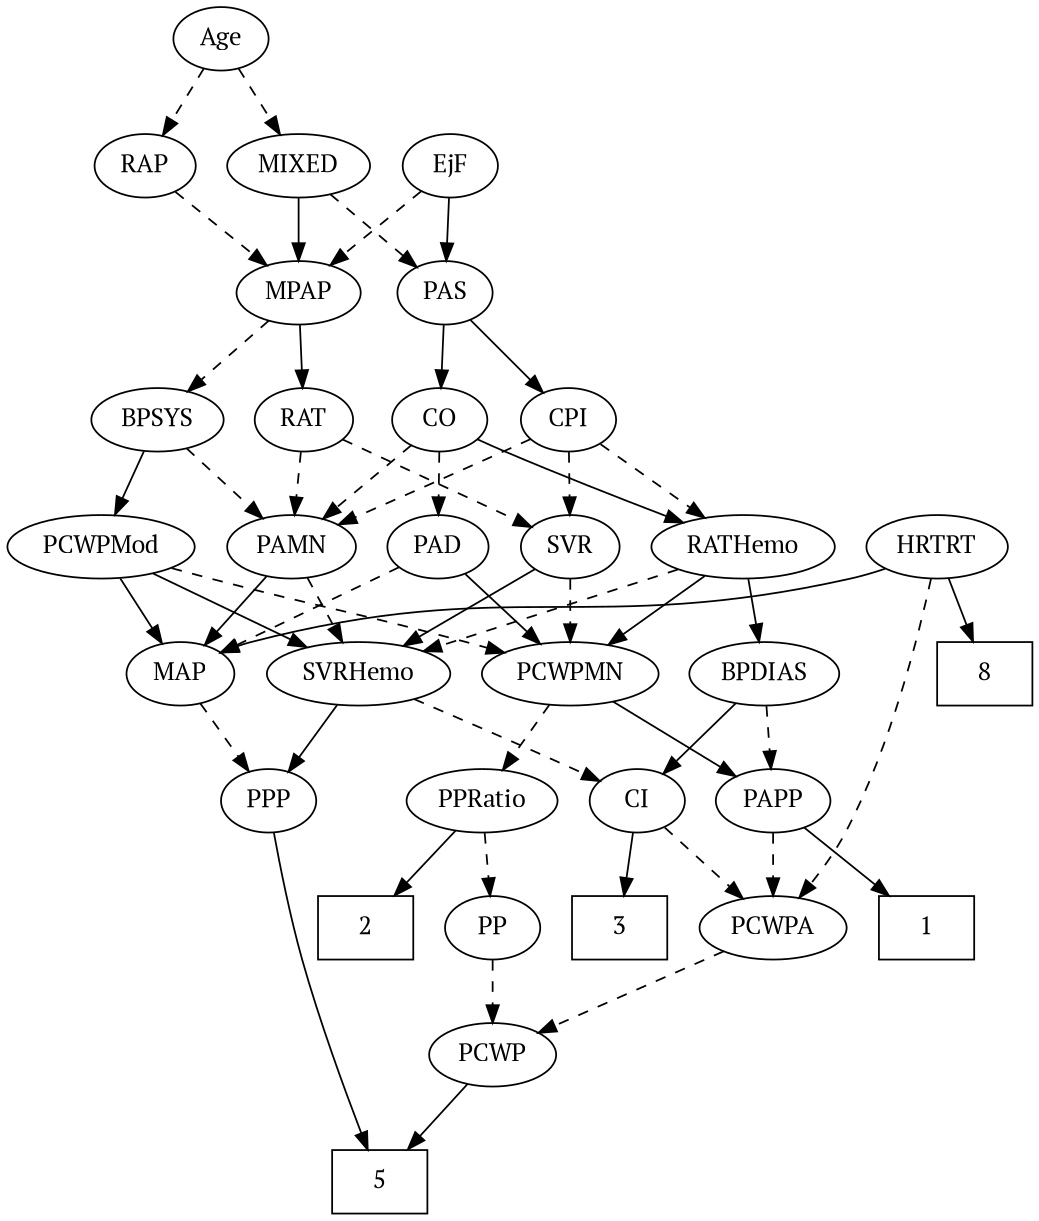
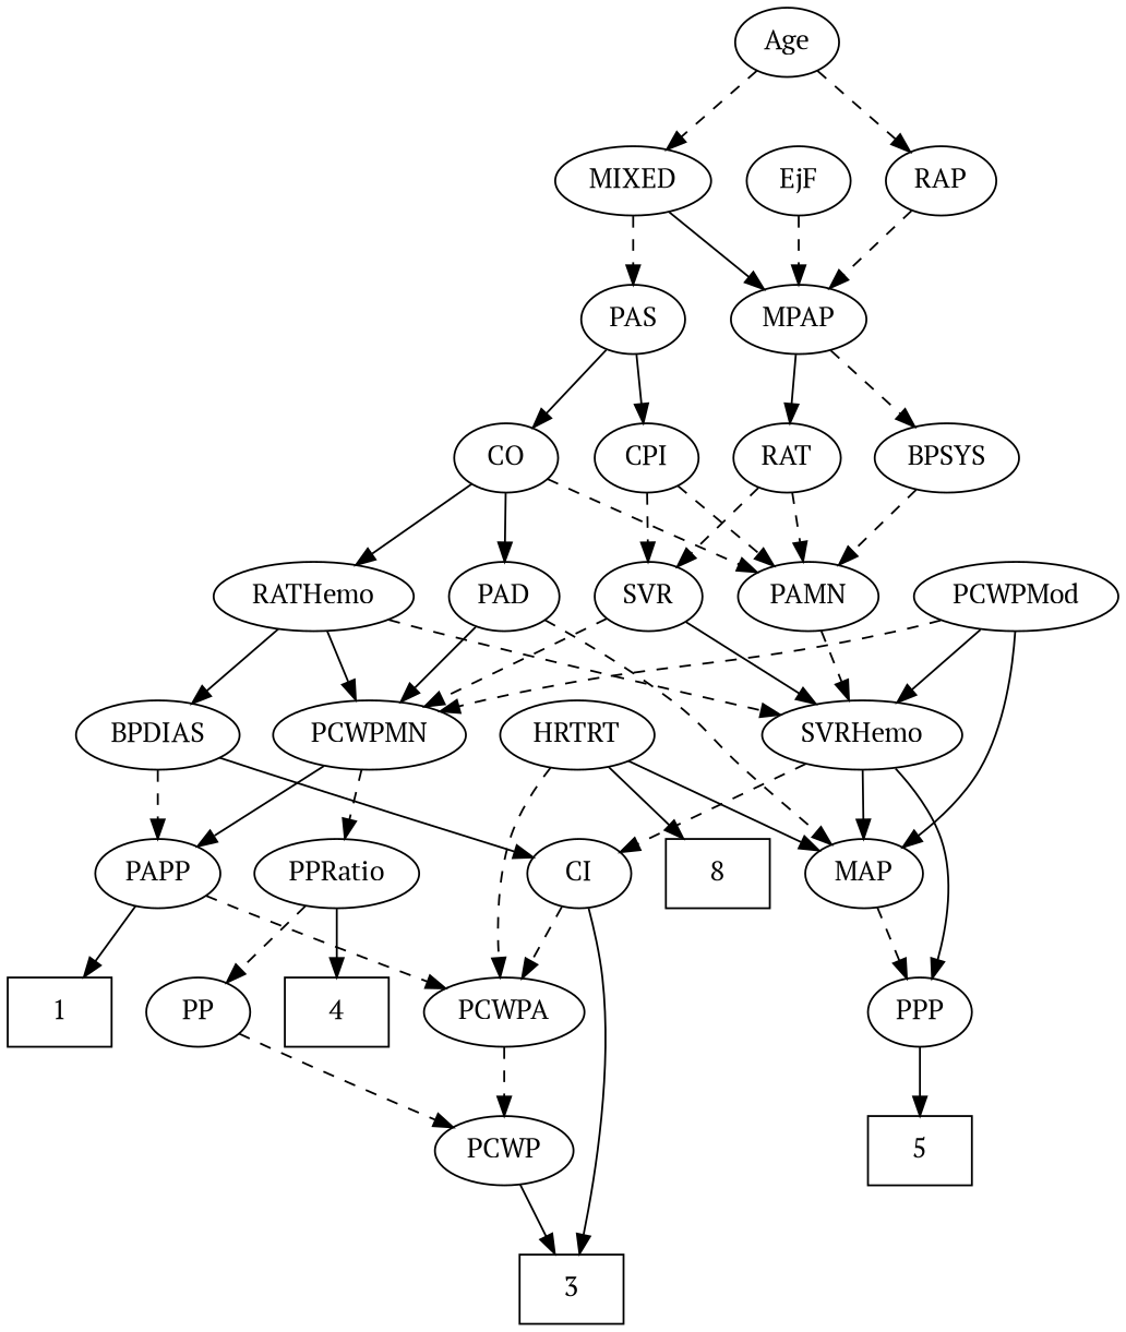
  strict digraph {
    fontname="PT Serif"
    node [fontname="PT Serif"]
    edge [fontname="PT Serif" style=dashed]
    1 [height=0.5 shape=box width=0.75]
-   2 [height=0.5 shape=box width=0.75]
+   2 [height=0.5 shape=box width=0.75 label=4]
    3 [height=0.5 shape=box width=0.75]
    n4 [height=0.5 label=8 shape=box width=0.75]
    5 [height=0.5 shape=box width=0.75]
    Age [height=0.5 width=0.75]
    RAP [height=0.5 width=0.77632]
    MIXED [height=0.5 width=1.1193]
    EjF [height=0.5 width=0.75]
    MPAP [height=0.5 width=0.97491]
    PAS [height=0.5 width=0.75]
    BPSYS [height=0.5 width=1.0471]
    RAT [height=0.5 width=0.75827]
    CO [height=0.5 width=0.75]
    CPI [height=0.5 width=0.75]
    PAMN [height=0.5 width=1.011]
    PCWPMod [height=0.5 width=1.4443]
    SVR [height=0.5 width=0.77632]
    PAD [height=0.5 width=0.79437]
    RATHemo [height=0.5 width=1.3721]
    MAP [height=0.5 width=0.84854]
    SVRHemo [height=0.5 width=1.3902]
    PCWPMN [height=0.5 width=1.3902]
    PPP [height=0.5 width=0.75]
    CI [height=0.5 width=0.75]
    PPRatio [height=0.5 width=1.1013]
    PAPP [height=0.5 width=0.88464]
    PP [height=0.5 width=0.75]
    PCWPA [height=0.5 width=1.1555]
    HRTRT [height=0.5 width=1.1013]
    BPDIAS [height=0.5 width=1.1735]
    PCWP [height=0.5 width=0.97491]
    Age -> RAP
    Age -> MIXED
    RAP -> MPAP
    MIXED -> MPAP [style=solid]
    MIXED -> PAS
    EjF -> MPAP
-   EjF -> PAS [style=solid]
    MPAP -> BPSYS
    MPAP -> RAT [style=solid]
    PAS -> CO [style=solid]
    PAS -> CPI [style=solid]
    BPSYS -> PAMN
-   BPSYS -> PCWPMod [style=solid]
    RAT -> PAMN
    RAT -> SVR
    CO -> PAMN
-   CO -> PAD
+   CO -> PAD [style=solid]
    CO -> RATHemo [style=solid]
    CPI -> PAMN
    CPI -> SVR
-   CPI -> RATHemo
-   PAMN -> MAP [style=solid]
+   SVRHemo -> MAP [style=solid]
    PAMN -> SVRHemo
    PCWPMod -> MAP [style=solid]
    PCWPMod -> SVRHemo [style=solid]
    PCWPMod -> PCWPMN
    SVR -> SVRHemo [style=solid]
    SVR -> PCWPMN
    PAD -> MAP
    PAD -> PCWPMN [style=solid]
    RATHemo -> SVRHemo
    RATHemo -> PCWPMN [style=solid]
    RATHemo -> BPDIAS [style=solid]
    MAP -> PPP
    SVRHemo -> PPP [style=solid]
    SVRHemo -> CI
    PCWPMN -> PPRatio
    PCWPMN -> PAPP [style=solid]
    PPP -> 5 [style=solid]
    CI -> 3 [style=solid]
    CI -> PCWPA
    PPRatio -> 2 [style=solid]
    PPRatio -> PP
    PAPP -> 1 [style=solid]
    PAPP -> PCWPA
    PP -> PCWP
    PCWPA -> PCWP
    HRTRT -> n4 [style=solid]
    HRTRT -> MAP [style=solid]
    HRTRT -> PCWPA
    BPDIAS -> CI [style=solid]
    BPDIAS -> PAPP
-   PCWP -> 5 [style=solid]
+   PCWP -> 3 [style=solid]
  }
